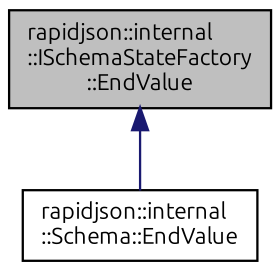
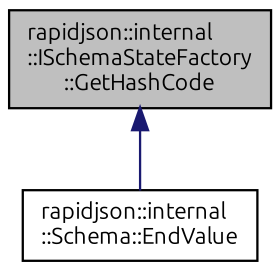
  digraph {
    rankdir=TB
    fontname=Ubuntu
    node [color=black fontname=Ubuntu fontsize=10 shape=record style=filled]
-   n1 [fillcolor=grey75 fontcolor=black height=0.2 label="rapidjson::internal\l::ISchemaStateFactory\l::EndValue" width=0.4]
+   n1 [fillcolor=grey75 fontcolor=black height=0.2 label="rapidjson::internal\l::ISchemaStateFactory\l::GetHashCode" width=0.4]
    n2 [fillcolor=white height=0.2 label="rapidjson::internal\l::Schema::EndValue" width=0.4]
    n1 -> n2 [color=midnightblue dir=back fontname=Ubuntu fontsize=10 labelfontname=Helvetica labelfontsize=10 style=solid]
  }
